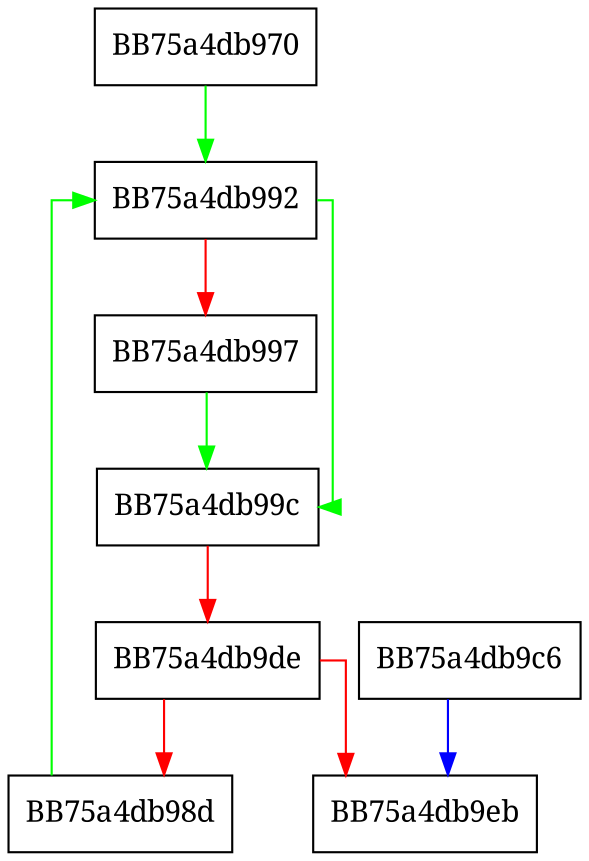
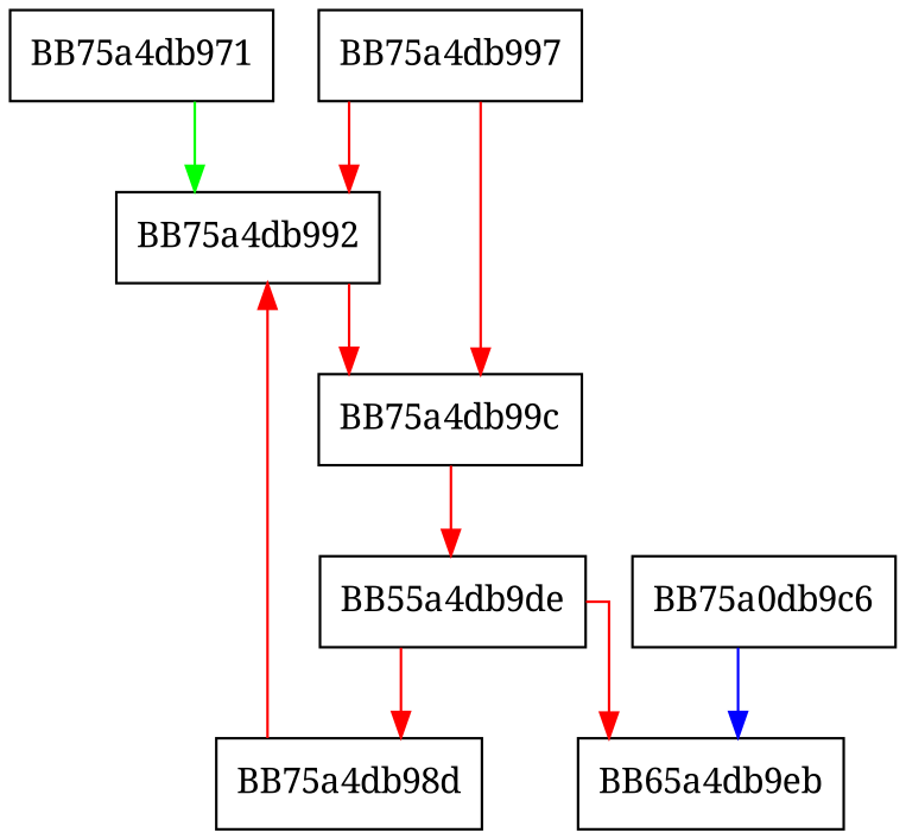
  digraph {
    fontname="Noto Serif"
    splines=ortho
    node [fontname="Noto Serif" shape=box]
    edge [color=red fontname="Noto Serif"]
-   BB75a4db970
+   BB75a4db970 [label=BB75a4db971]
    BB75a4db992
    BB75a4db99c
    BB75a4db997
    BB75a4db98d
-   BB75a4db9de
-   BB75a4db9eb
-   BB75a4db9c6
+   BB75a4db9de [label=BB55a4db9de]
+   BB75a4db9eb [label=BB65a4db9eb]
+   BB75a4db9c6 [label=BB75a0db9c6]
    BB75a4db970 -> BB75a4db992 [color=green]
-   BB75a4db992 -> BB75a4db99c [color=green]
-   BB75a4db992 -> BB75a4db997
+   BB75a4db992 -> BB75a4db99c
+   BB75a4db997 -> BB75a4db992
    BB75a4db99c -> BB75a4db9de
-   BB75a4db997 -> BB75a4db99c [color=green]
-   BB75a4db98d -> BB75a4db992 [color=green]
+   BB75a4db997 -> BB75a4db99c
+   BB75a4db98d -> BB75a4db992
    BB75a4db9de -> BB75a4db98d
    BB75a4db9de -> BB75a4db9eb
    BB75a4db9c6 -> BB75a4db9eb [color=blue]
  }
